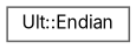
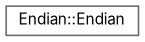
  digraph {
    rankdir=LR
    fontname=Inter
-   n1 [color=grey40 fillcolor=white fontname=Inter fontsize=10 height=0.2 label="Ult::Endian" shape=box style=filled width=0.4]
+   n1 [color=grey40 fillcolor=white fontname=Inter fontsize=10 height=0.2 label="Endian::Endian" shape=box style=filled width=0.4]
  }
